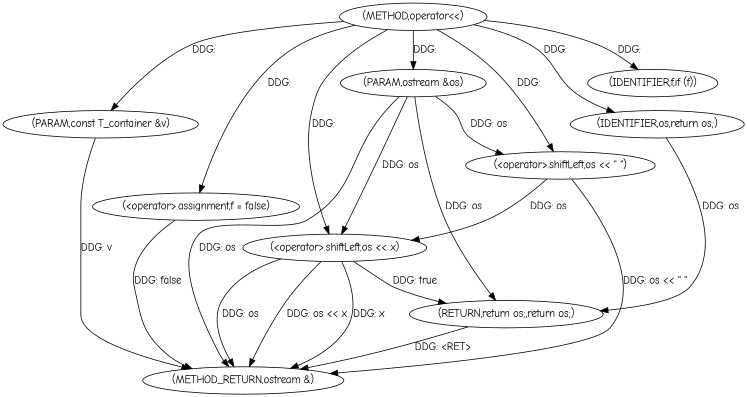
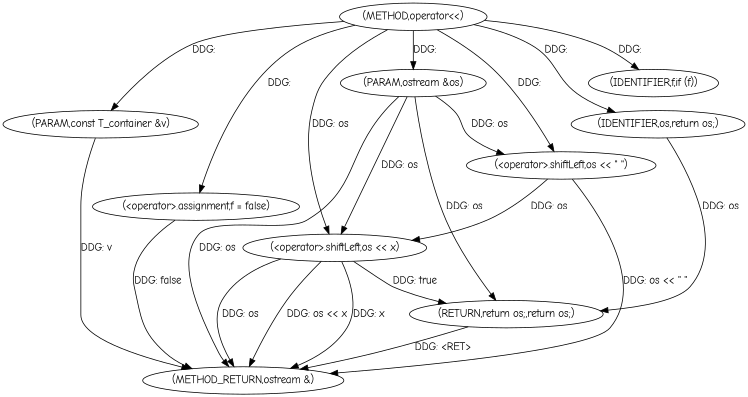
  digraph {
    fontname="Comic Neue"
    node [fontname="Comic Neue"]
    edge [fontname="Comic Neue"]
    n1 [label="(METHOD,operator<<)"]
    n2 [label="(PARAM,ostream &os)"]
    n3 [label="(PARAM,const T_container &v)"]
    n4 [label="(<operator>.assignment,f = false)"]
    n5 [label="(<operator>.shiftLeft,os << x)"]
    n6 [label="(IDENTIFIER,os,return os;)"]
    n7 [label="(IDENTIFIER,f,if (f))"]
    n8 [label="(<operator>.shiftLeft,os << \" \")"]
    n9 [label="(METHOD_RETURN,ostream &)"]
    n10 [label="(RETURN,return os;,return os;)"]
    n1 -> n2 [label="DDG: "]
    n1 -> n3 [label="DDG: "]
    n1 -> n4 [label="DDG: "]
-   n1 -> n5 [label="DDG: "]
+   n1 -> n5 [label="DDG: os"]
    n1 -> n6 [label="DDG: "]
    n1 -> n7 [label="DDG: "]
    n1 -> n8 [label="DDG: "]
    n2 -> n5 [label="DDG: os"]
    n2 -> n8 [label="DDG: os"]
    n2 -> n9 [label="DDG: os"]
    n2 -> n10 [label="DDG: os"]
    n3 -> n9 [label="DDG: v"]
    n4 -> n9 [label="DDG: false"]
    n5 -> n9 [label="DDG: os"]
    n5 -> n9 [label="DDG: os << x"]
    n5 -> n9 [label="DDG: x"]
    n5 -> n10 [label="DDG: true"]
    n6 -> n10 [label="DDG: os"]
    n8 -> n5 [label="DDG: os"]
    n8 -> n9 [label="DDG: os << \" \""]
    n10 -> n9 [label="DDG: <RET>"]
  }
